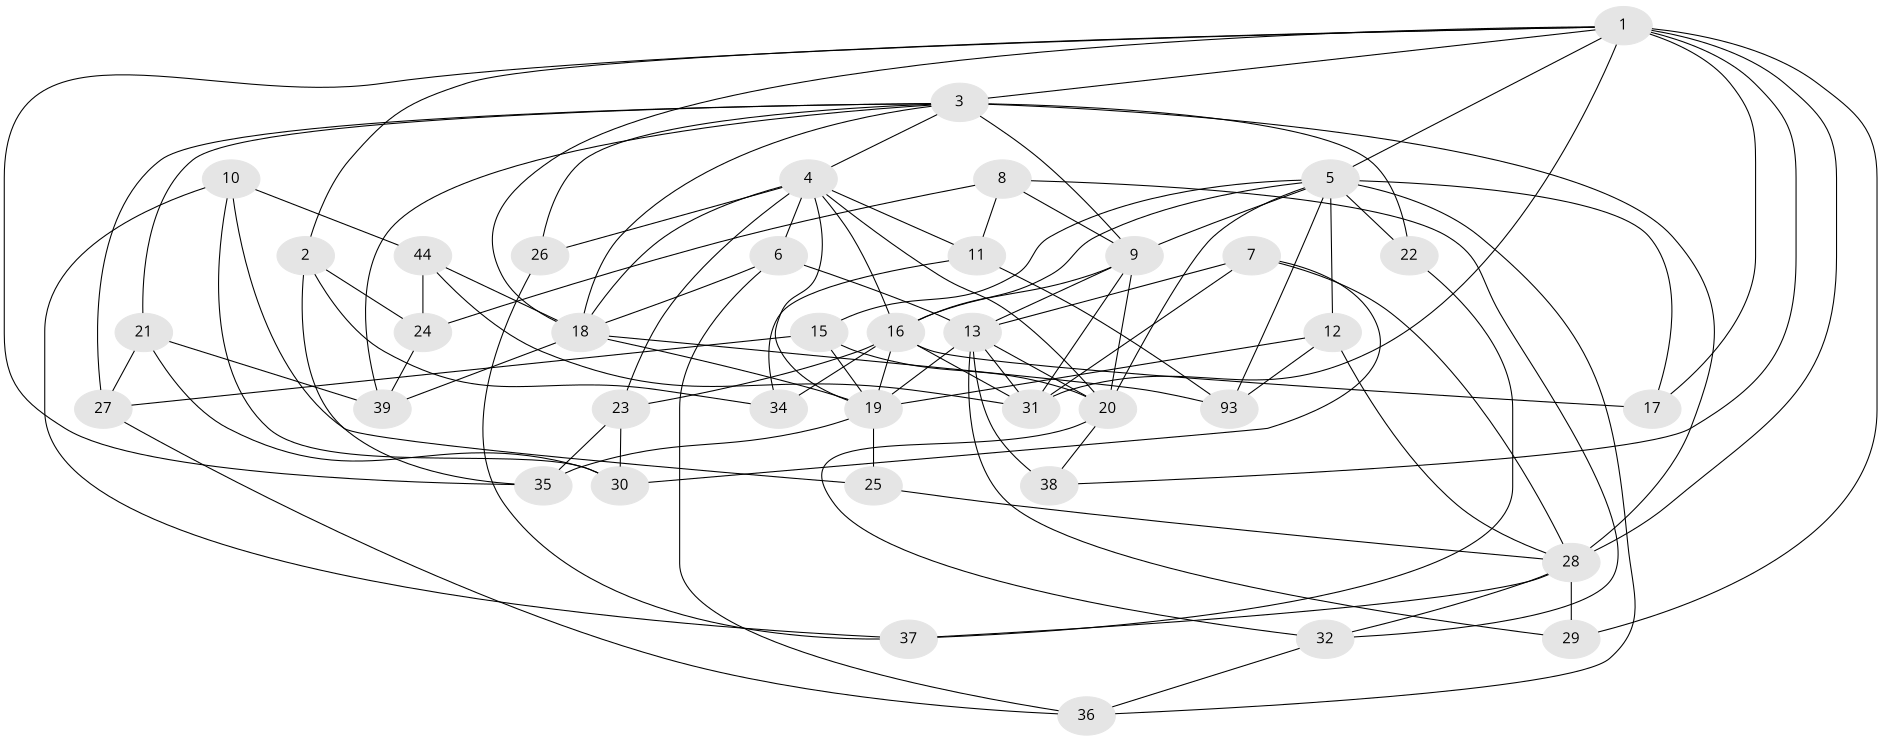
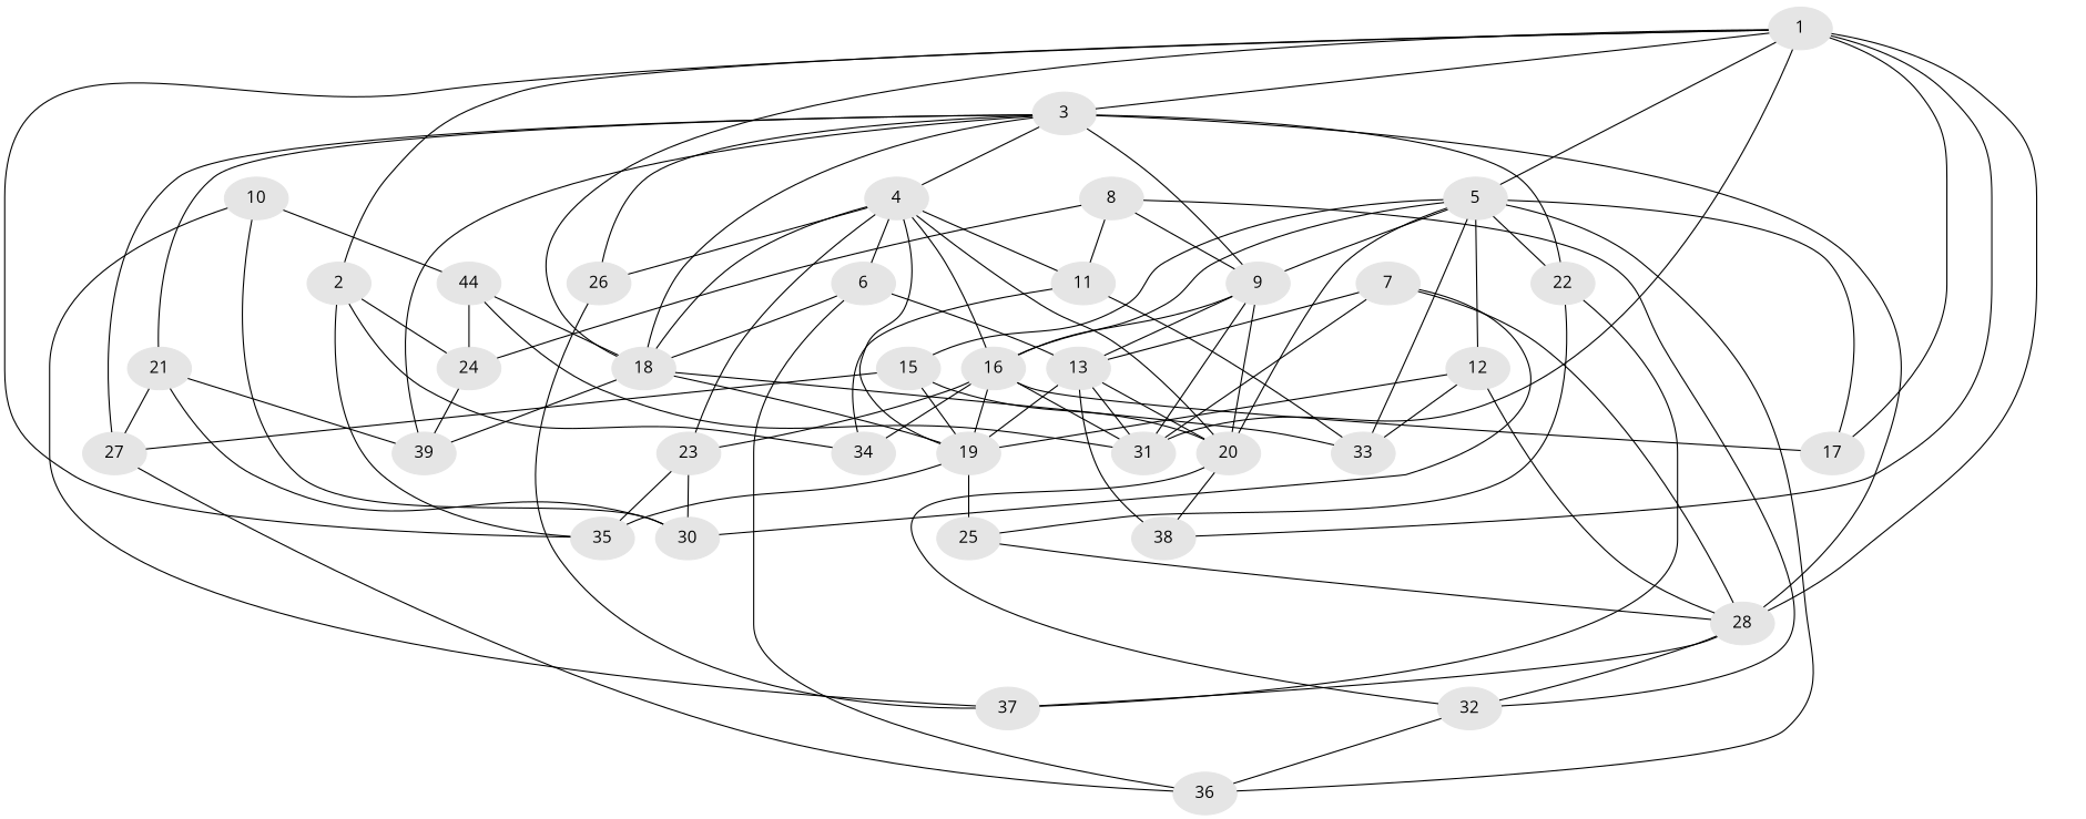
  graph {
    fontname="Open Sans"
    node [color=gray90 fontname="Open Sans" style=filled]
    edge [fontname="Open Sans" weight=1.0]
    1
    2
    3
    5
    17
    18
    28
-   29
    31
    35
    38
    24
    34
    4
    9
    21
    22
    26
    27
    39
    16
    20
    12
    15
-   33 [label=93]
+   33
    36
    19
    32
    37
    6
    11
    23
    13
    30
    25
    7
    8
    10
    n39 [label=44]
    1 -- 2
    1 -- 3
    1 -- 5
    1 -- 17
    1 -- 18
    1 -- 28
-   1 -- 29
    1 -- 31
    1 -- 35
    1 -- 38
    2 -- 35
    2 -- 24
    2 -- 34
    3 -- 18
    3 -- 28 [weight=2.0]
    3 -- 4
    3 -- 9
    3 -- 21
    3 -- 22 [weight=2.0]
    3 -- 26
    3 -- 27
    3 -- 39
    5 -- 17
    5 -- 9
    5 -- 22
    5 -- 16
    5 -- 20
    5 -- 12
    5 -- 15
    5 -- 33
    5 -- 36
    18 -- 39
    18 -- 33
    18 -- 19
-   28 -- 29 [weight=2.0]
    28 -- 32
    28 -- 37
    24 -- 39
    4 -- 18
    4 -- 26 [weight=2.0]
    4 -- 16
    4 -- 20
    4 -- 19
    4 -- 6
    4 -- 11
    4 -- 23
    9 -- 31
    9 -- 16 [weight=2.0]
    9 -- 20
    9 -- 13
    21 -- 27
    21 -- 39
    21 -- 30
    22 -- 37
    26 -- 37
    27 -- 36
    16 -- 17 [weight=2.0]
    16 -- 31
    16 -- 34 [weight=2.0]
    16 -- 19 [weight=2.0]
    16 -- 23
    20 -- 38
    20 -- 32
    12 -- 28
    12 -- 33
    12 -- 19
    15 -- 27
    15 -- 20
    15 -- 19
    19 -- 35
    19 -- 25 [weight=2.0]
    32 -- 36
    6 -- 18
    6 -- 36
    6 -- 13
    11 -- 34
    11 -- 33
    23 -- 35
    23 -- 30
-   13 -- 29
    13 -- 31
    13 -- 38 [weight=2.0]
    13 -- 20 [weight=2.0]
    13 -- 19
    25 -- 28
    7 -- 28
    7 -- 31
    7 -- 13
    7 -- 30
    8 -- 24
    8 -- 9
    8 -- 32
    8 -- 11
    10 -- 37
    10 -- 30
-   10 -- 25
+   22 -- 25
    10 -- n39
    n39 -- 18
    n39 -- 31
    n39 -- 24
  }
